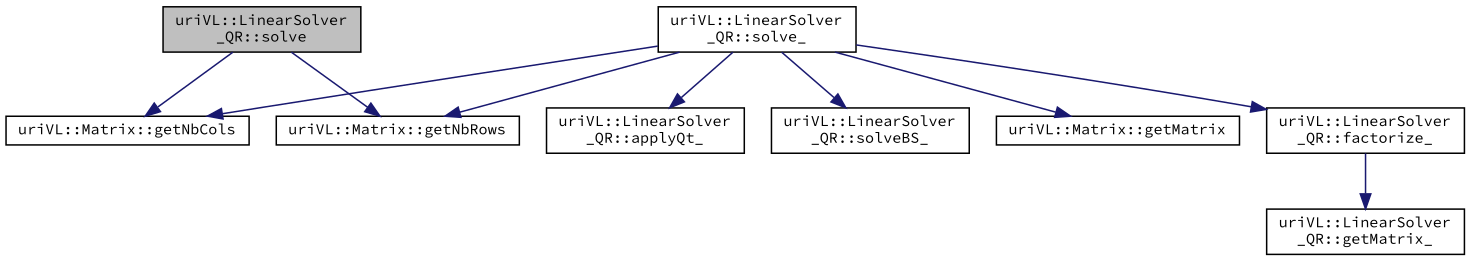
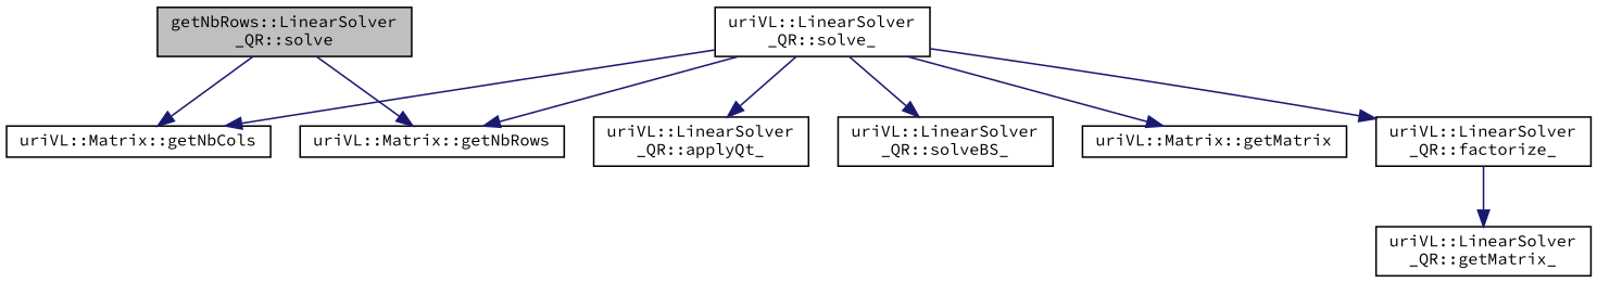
  digraph {
    fontname="Source Code Pro"
    rankdir=TB
    node [color=black fillcolor=white fontname="Source Code Pro" fontsize=10 shape=record style=filled]
    edge [color=midnightblue fontname="Source Code Pro" fontsize=10 labelfontname=Helvetica labelfontsize=10 style=solid]
-   n1 [fillcolor=grey75 fontcolor=black height=0.2 label="uriVL::LinearSolver\l_QR::solve" width=0.4]
+   n1 [fillcolor=grey75 fontcolor=black height=0.2 label="getNbRows::LinearSolver\l_QR::solve" width=0.4]
    n2 [height=0.2 label="uriVL::Matrix::getNbCols" width=0.4]
    n3 [height=0.2 label="uriVL::Matrix::getNbRows" width=0.4]
    n4 [height=0.2 label="uriVL::LinearSolver\l_QR::solve_" width=0.4]
    n5 [height=0.2 label="uriVL::Matrix::getMatrix" width=0.4]
    n6 [height=0.2 label="uriVL::LinearSolver\l_QR::factorize_" width=0.4]
    n7 [height=0.2 label="uriVL::LinearSolver\l_QR::applyQt_" width=0.4]
    n8 [height=0.2 label="uriVL::LinearSolver\l_QR::solveBS_" width=0.4]
    n9 [height=0.2 label="uriVL::LinearSolver\l_QR::getMatrix_" width=0.4]
    n1 -> n2
    n1 -> n3
    n4 -> n2
    n4 -> n3
    n4 -> n5
    n4 -> n6
    n4 -> n7
    n4 -> n8
    n6 -> n9
  }
